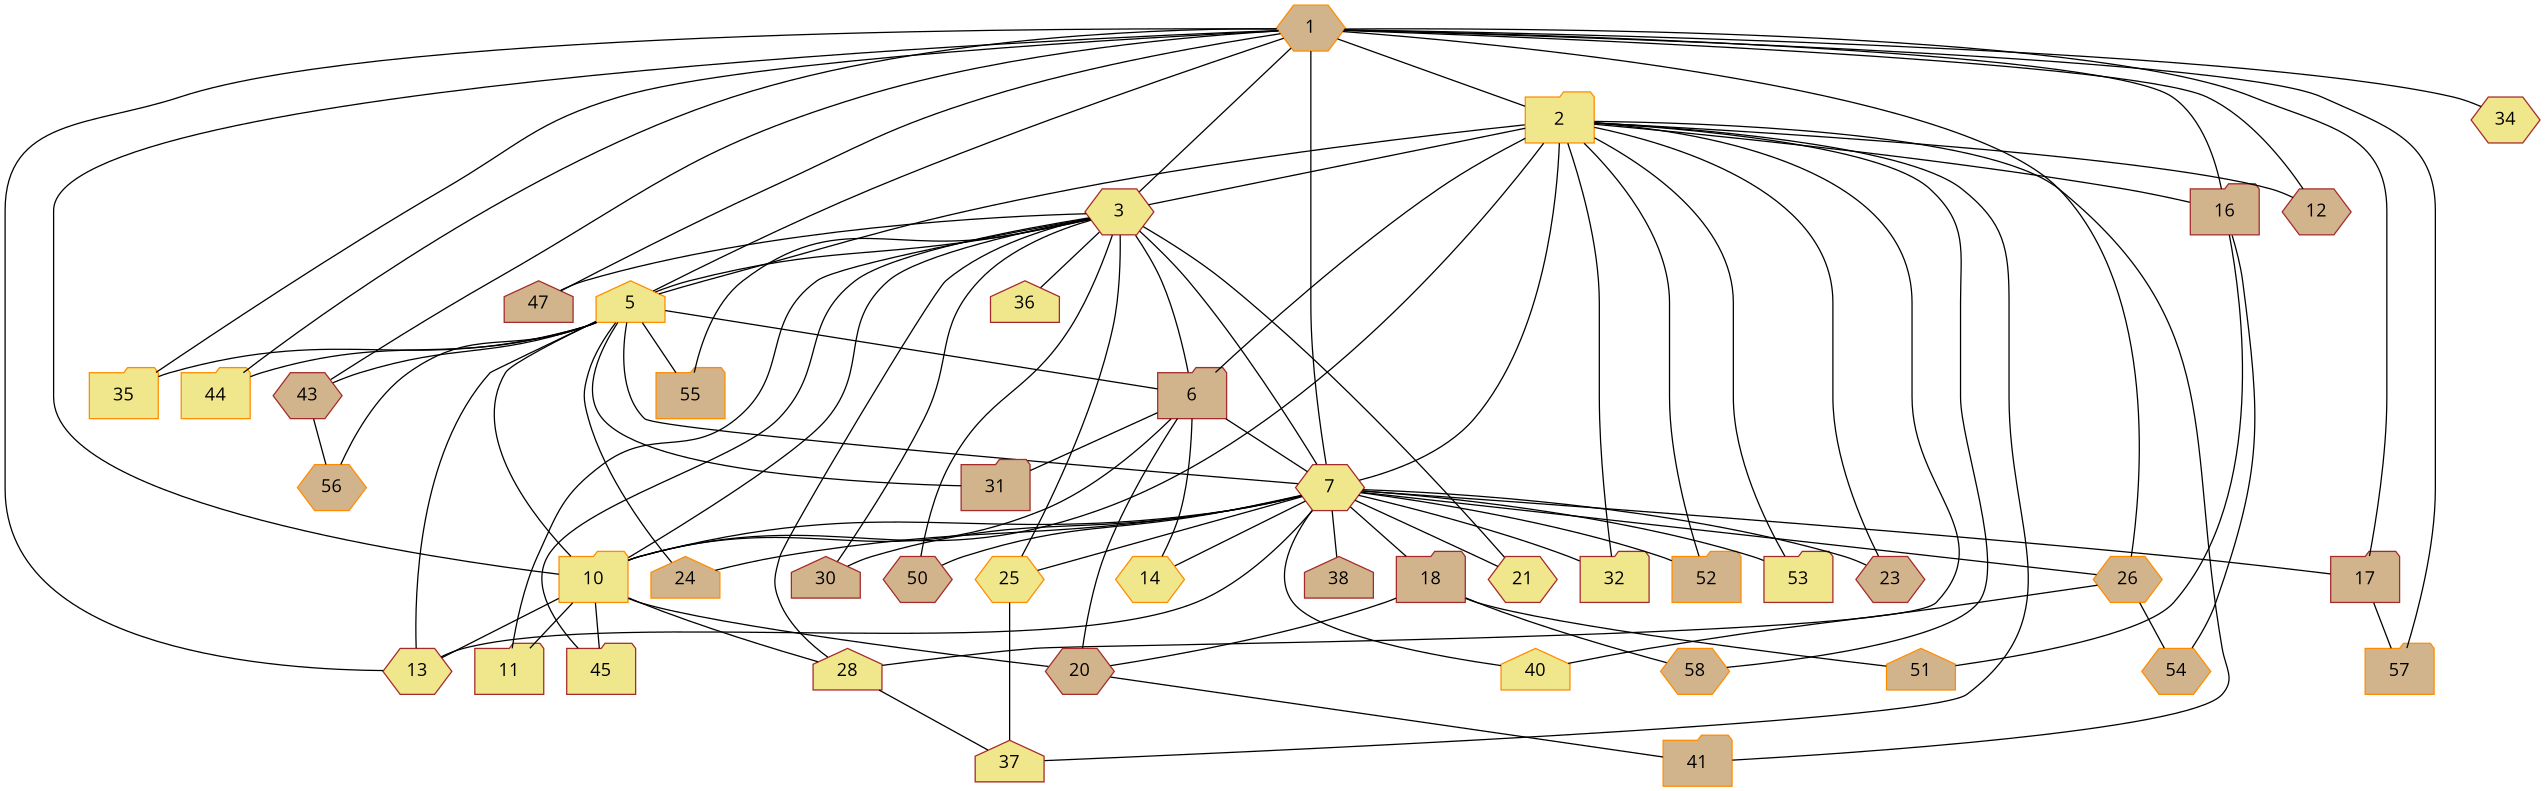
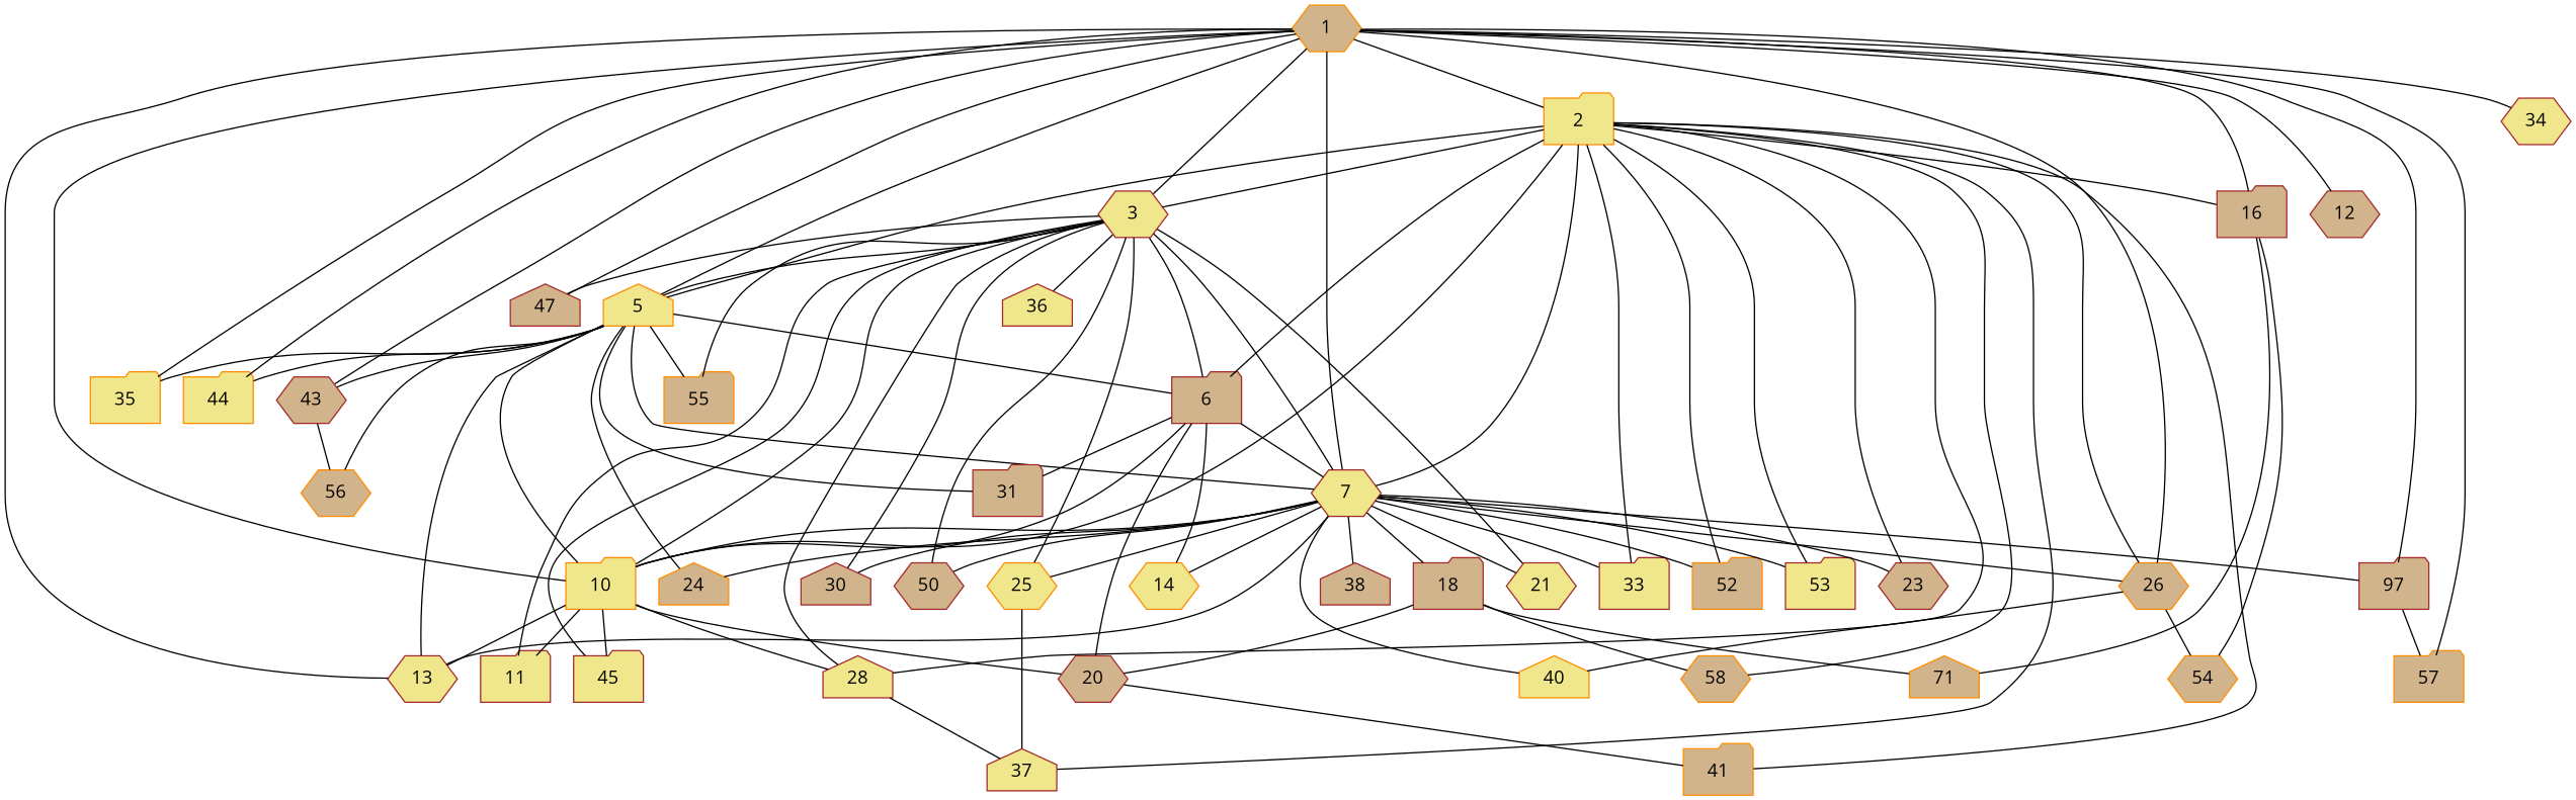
  graph {
    fontname="Open Sans"
    node [color=brown fillcolor=tan fontname="Open Sans" shape=hexagon style=filled]
    edge [fontname="Open Sans"]
    1 [color=darkorange super="+9"]
    2 [color=darkorange fillcolor=khaki shape=folder super="+19"]
    3 [fillcolor=khaki super="+5"]
    n4 [color=darkorange fillcolor=khaki label=5 shape=house super="+21"]
    7 [fillcolor=khaki super="+8"]
    10 [color=darkorange fillcolor=khaki shape=folder super="+15"]
    12
    13 [fillcolor=khaki super="+42"]
    16 [shape=folder super="+49"]
-   17 [shape=folder]
+   17 [shape=folder label=97]
    26 [color=darkorange]
    34 [fillcolor=khaki]
    35 [color=darkorange fillcolor=khaki shape=folder]
    43
    44 [color=darkorange fillcolor=khaki shape=folder]
    47 [shape=house]
    57 [color=darkorange shape=folder]
    6 [shape=folder super="+46"]
    23
    28 [fillcolor=khaki shape=house super="+29"]
-   33 [fillcolor=khaki shape=folder label=32]
+   33 [fillcolor=khaki shape=folder]
    37 [fillcolor=khaki shape=house super="+39"]
    41 [color=darkorange shape=folder]
    52 [color=darkorange shape=folder]
    53 [fillcolor=khaki shape=folder]
    58 [color=darkorange]
    11 [fillcolor=khaki shape=folder]
    n28 [fillcolor=khaki label=21]
    25 [color=darkorange fillcolor=khaki]
    30 [shape=house]
    36 [fillcolor=khaki shape=house]
    45 [fillcolor=khaki shape=folder]
    50
    55 [color=darkorange shape=folder]
    24 [color=darkorange shape=house super="+27"]
    31 [shape=folder]
    56 [color=darkorange]
    14 [color=darkorange fillcolor=khaki]
    20 [super="+48"]
    18 [shape=folder super="+32"]
    38 [shape=house]
    40 [color=darkorange fillcolor=khaki shape=house]
-   51 [color=darkorange shape=house]
+   51 [color=darkorange shape=house label=71]
    54 [color=darkorange]
    1 -- 2 [weight=3]
    1 -- 3 [weight=4]
    1 -- n4 [weight=2]
    1 -- 7 [weight=4]
    1 -- 10 [weight=2]
    1 -- 12
    1 -- 13
    1 -- 16 [weight=2]
    1 -- 17
    1 -- 26
    1 -- 34 [weight=2]
    1 -- 35
    1 -- 43
    1 -- 44
    1 -- 47
    1 -- 57
    2 -- 3 [weight=2]
    2 -- n4
    2 -- 7 [weight=2]
    2 -- 10
-   2 -- 12
+   2 -- 26
    2 -- 16
    2 -- 6 [weight=2]
    2 -- 23
    2 -- 28
    2 -- 33
    2 -- 37
    2 -- 41
    2 -- 52
    2 -- 53
    2 -- 58
    3 -- n4 [weight=3]
    3 -- 7 [weight=4]
    3 -- 10 [weight=2]
    3 -- 47
    3 -- 6 [weight=2]
    3 -- 28
    3 -- 11
    3 -- n28
    3 -- 25
    3 -- 30
    3 -- 36 [weight=2]
    3 -- 45
    3 -- 50
    3 -- 55
    n4 -- 7 [weight=2]
    n4 -- 10
    n4 -- 13
    n4 -- 35
    n4 -- 43
    n4 -- 44
    n4 -- 6
    n4 -- 55
    n4 -- 24
    n4 -- 31
    n4 -- 56
    7 -- 10 [weight=2]
    7 -- 13
    7 -- 17
    7 -- 26
    7 -- 23
    7 -- 33
    7 -- 52
    7 -- 53
    7 -- n28
    7 -- 25
    7 -- 30
    7 -- 50
    7 -- 24
    7 -- 14
    7 -- 18
    7 -- 38
    7 -- 40
    10 -- 13
    10 -- 28
    10 -- 11
    10 -- 45
    10 -- 20
    16 -- 51
    16 -- 54
    17 -- 57
    26 -- 40
    26 -- 54
    43 -- 56
    6 -- 7 [weight=2]
    6 -- 10
    6 -- 31
    6 -- 14
    6 -- 20 [weight=2]
    28 -- 37
    25 -- 37
    20 -- 41
    18 -- 58
    18 -- 20
    18 -- 51
  }
